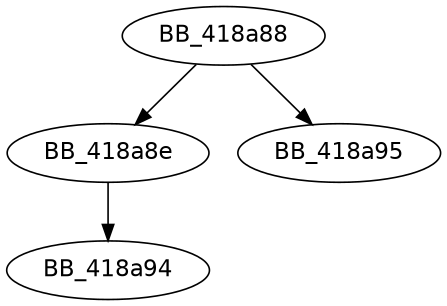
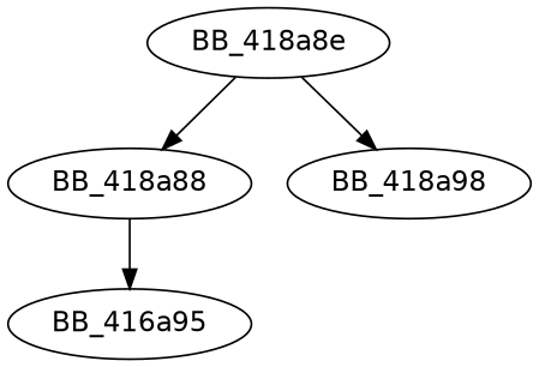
  digraph {
    fontname="DejaVu Sans"
    node [fontname="DejaVu Sans"]
    edge [fontname="DejaVu Sans"]
    BB_418a88
    BB_418a8e
-   BB_418a95
-   BB_418a94
-   BB_418a88 -> BB_418a8e
+   BB_418a95 [label=BB_416a95]
+   BB_418a94 [label=BB_418a98]
+   BB_418a8e -> BB_418a88
    BB_418a88 -> BB_418a95
    BB_418a8e -> BB_418a94
  }
